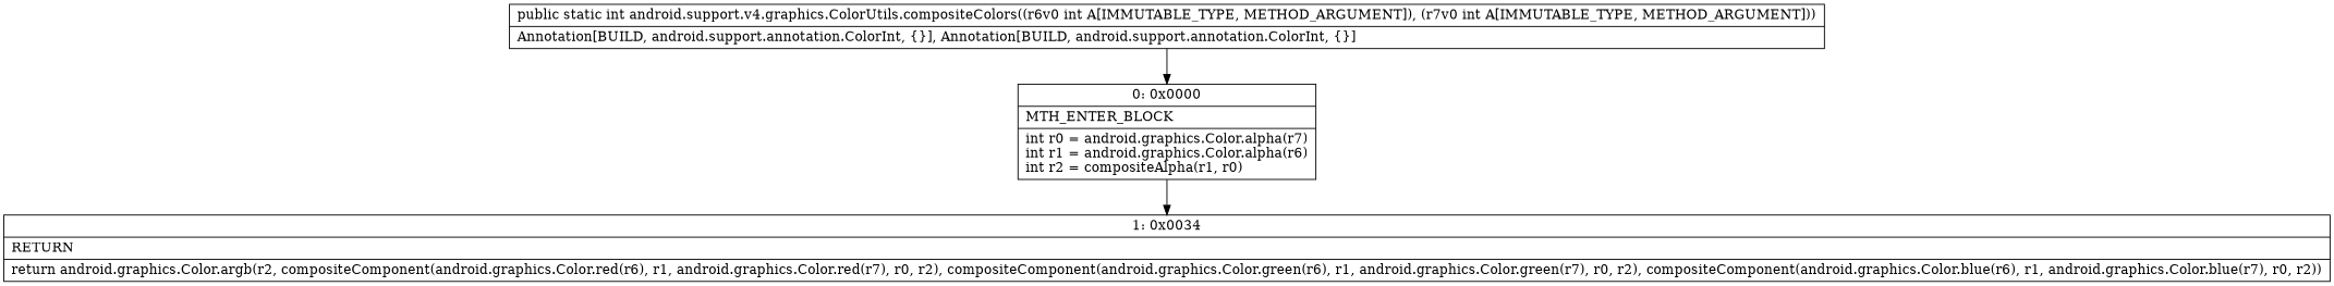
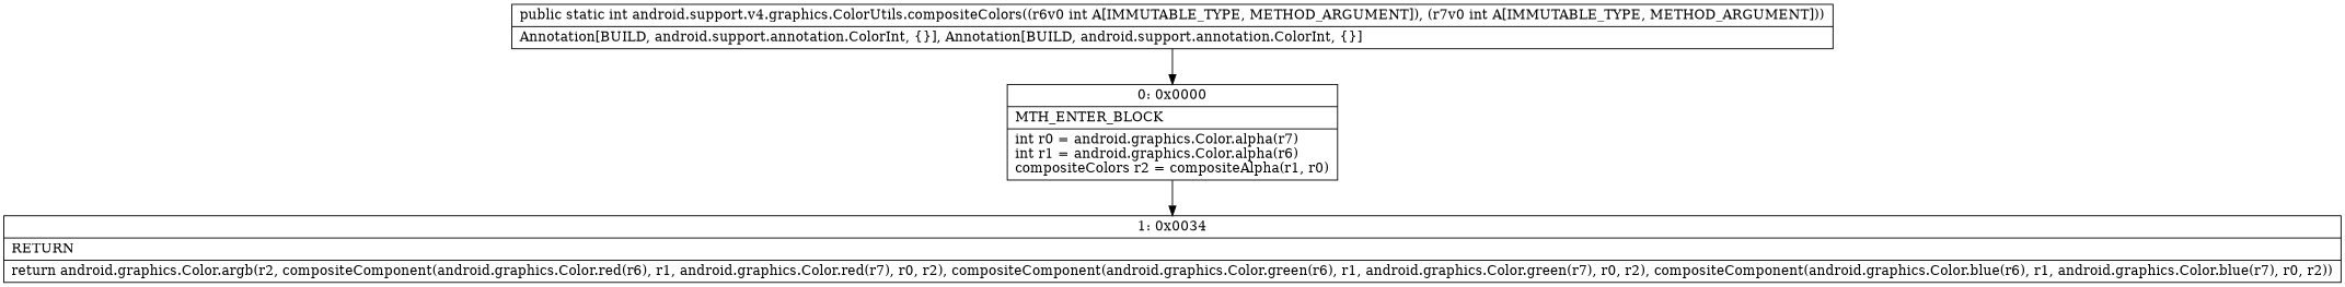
  digraph {
    node [shape=record]
-   n1 [label="{0\:\ 0x0000|MTH_ENTER_BLOCK\l|int r0 = android.graphics.Color.alpha(r7)\lint r1 = android.graphics.Color.alpha(r6)\lint r2 = compositeAlpha(r1, r0)\l}"]
+   n1 [label="{0\:\ 0x0000|MTH_ENTER_BLOCK\l|int r0 = android.graphics.Color.alpha(r7)\lint r1 = android.graphics.Color.alpha(r6)\lcompositeColors r2 = compositeAlpha(r1, r0)\l}"]
    n2 [label="{1\:\ 0x0034|RETURN\l|return android.graphics.Color.argb(r2, compositeComponent(android.graphics.Color.red(r6), r1, android.graphics.Color.red(r7), r0, r2), compositeComponent(android.graphics.Color.green(r6), r1, android.graphics.Color.green(r7), r0, r2), compositeComponent(android.graphics.Color.blue(r6), r1, android.graphics.Color.blue(r7), r0, r2))\l}"]
    n3 [label="{public static int android.support.v4.graphics.ColorUtils.compositeColors((r6v0 int A[IMMUTABLE_TYPE, METHOD_ARGUMENT]), (r7v0 int A[IMMUTABLE_TYPE, METHOD_ARGUMENT]))  | Annotation[BUILD, android.support.annotation.ColorInt, \{\}], Annotation[BUILD, android.support.annotation.ColorInt, \{\}]\l}"]
    n1 -> n2
    n3 -> n1
  }
